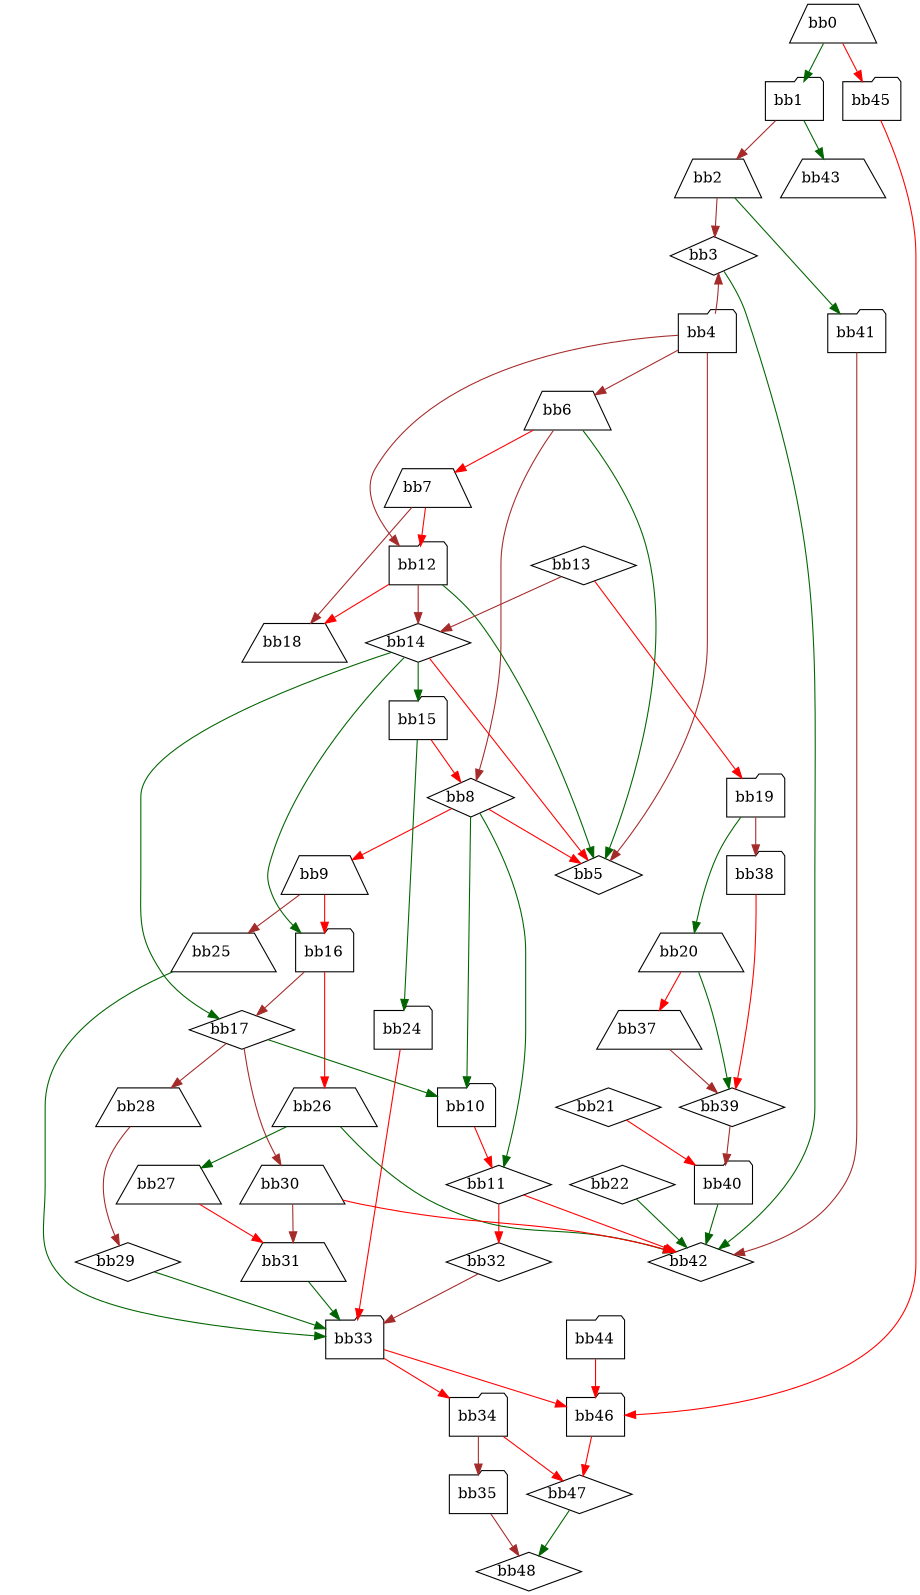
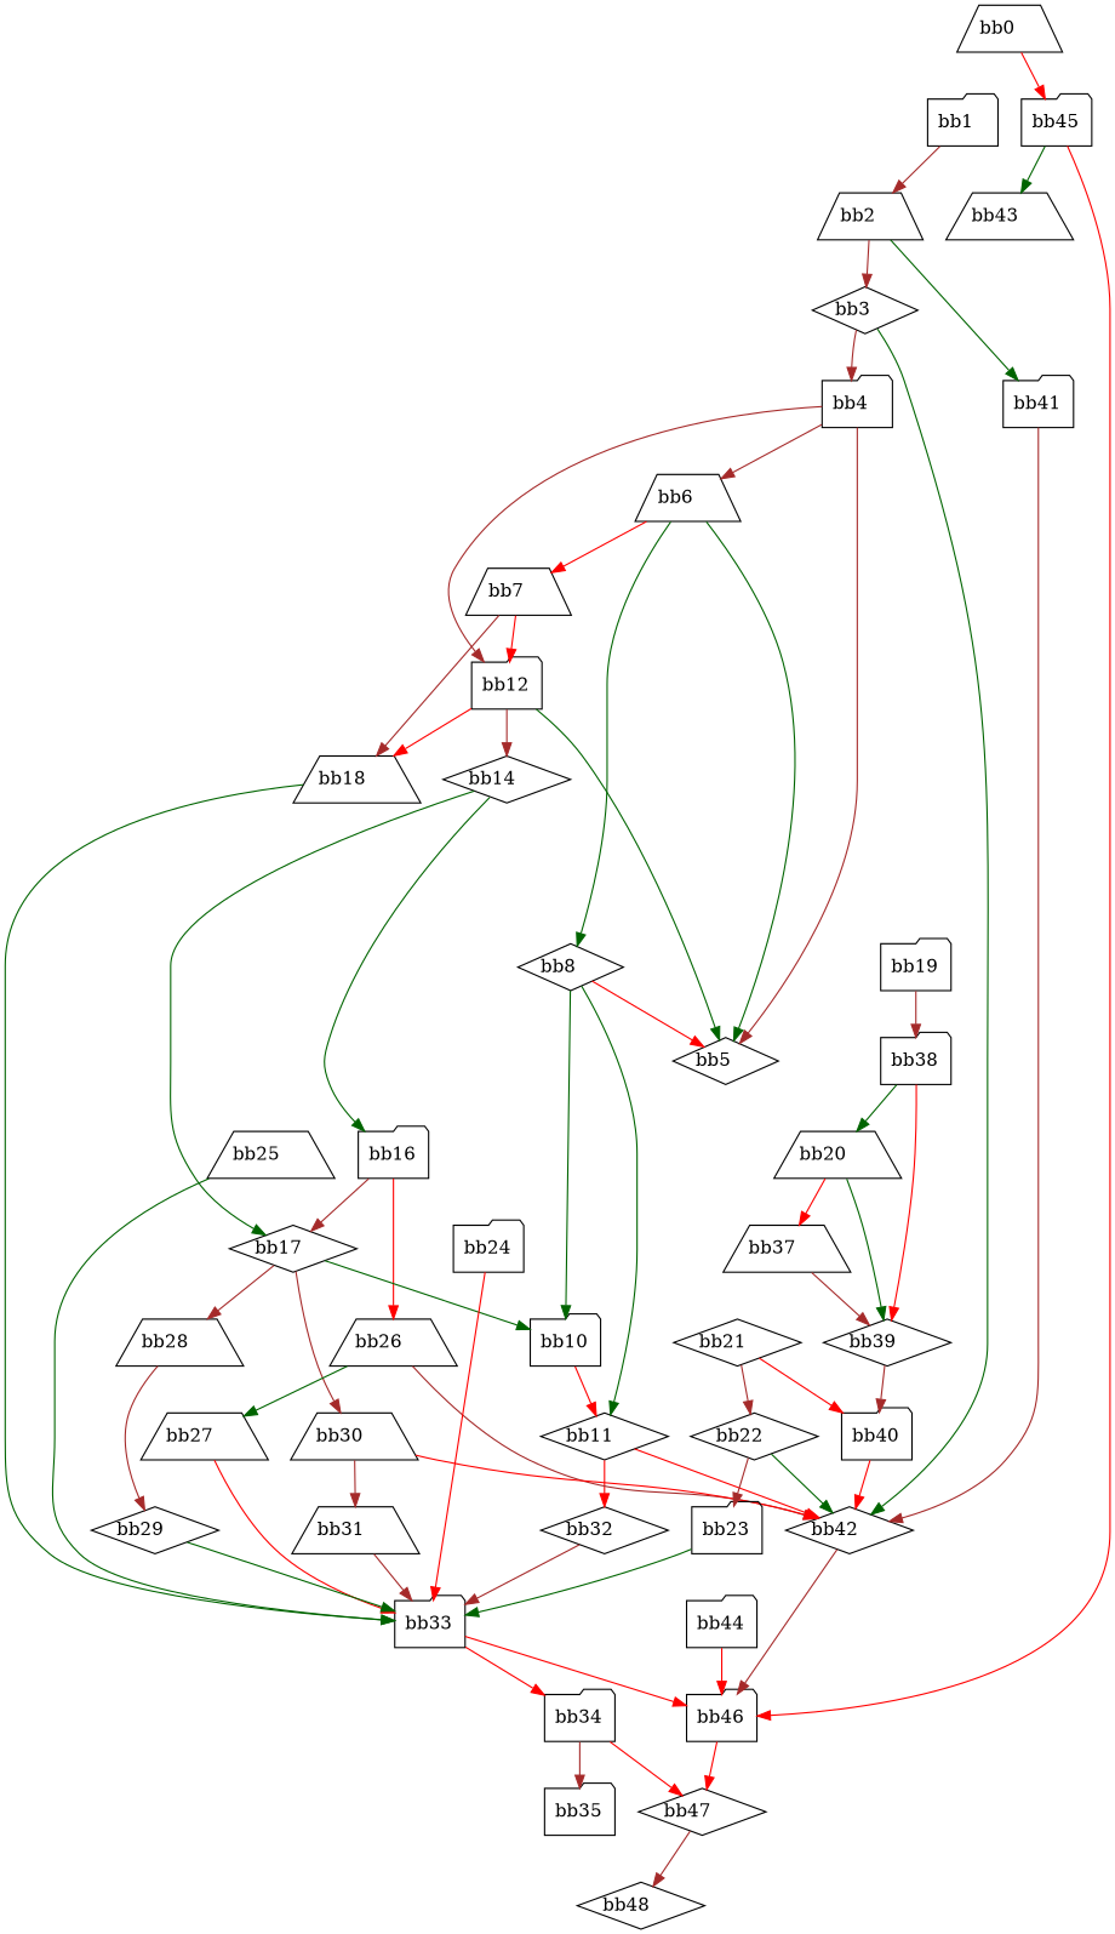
  digraph {
    node [shape=folder]
    edge [color=brown]
    n1 [label="bb0\l" shape=trapezium]
    n2 [label="bb1\l"]
    n3 [label="bb45\l"]
    n4 [label="bb2\l" shape=trapezium]
    n5 [label="bb43\l" shape=trapezium]
    n6 [label="bb46\l"]
    n7 [label="bb3\l" shape=diamond]
    n8 [label="bb41\l"]
    n9 [label="bb4\l"]
    n10 [label="bb42\l" shape=diamond]
    n11 [label="bb5\l" shape=diamond]
    n12 [label="bb6\l" shape=trapezium]
    n13 [label="bb12\l"]
    n14 [label="bb7\l" shape=trapezium]
    n15 [label="bb8\l" shape=diamond]
    n16 [label="bb18\l" shape=trapezium]
    n17 [label="bb14\l" shape=diamond]
-   n18 [label="bb9\l" shape=trapezium]
    n19 [label="bb10\l"]
    n20 [label="bb11\l" shape=diamond]
    n21 [label="bb33\l"]
    n22 [label="bb16\l"]
    n23 [label="bb25\l" shape=trapezium]
    n24 [label="bb32\l" shape=diamond]
    n25 [label="bb17\l" shape=diamond]
    n26 [label="bb26\l" shape=trapezium]
    n27 [label="bb30\l" shape=trapezium]
    n28 [label="bb31\l" shape=trapezium]
-   n29 [label="bb13\l" shape=diamond]
    n30 [label="bb19\l"]
-   n31 [label="bb15\l"]
    n32 [label="bb20\l" shape=trapezium]
    n33 [label="bb38\l"]
    n34 [label="bb24\l"]
    n35 [label="bb28\l" shape=trapezium]
    n36 [label="bb27\l" shape=trapezium]
    n37 [label="bb29\l" shape=diamond]
    n38 [label="bb34\l"]
    n39 [label="bb37\l" shape=trapezium]
    n40 [label="bb39\l" shape=diamond]
    n41 [label="bb21\l" shape=diamond]
    n42 [label="bb22\l" shape=diamond]
    n43 [label="bb40\l"]
+   n44 [label="bb23\l"]
    n45 [label="bb35\l"]
    n46 [label="bb47\l" shape=diamond]
    n47 [label="bb48\l" shape=diamond]
    n48 [label="bb44\l"]
-   n1 -> n2 [color=darkgreen]
    n1 -> n3 [color=red]
    n2 -> n4
-   n2 -> n5 [color=darkgreen]
+   n3 -> n5 [color=darkgreen]
    n3 -> n6 [color=red]
    n4 -> n7
    n4 -> n8 [color=darkgreen]
    n6 -> n46 [color=red]
-   n9 -> n7
+   n7 -> n9
    n7 -> n10 [color=darkgreen]
    n8 -> n10
    n9 -> n11
    n9 -> n12
    n9 -> n13
+   n10 -> n6
    n12 -> n11 [color=darkgreen]
    n12 -> n14 [color=red]
-   n12 -> n15
+   n12 -> n15 [color=darkgreen]
    n13 -> n11 [color=darkgreen]
    n13 -> n16 [color=red]
    n13 -> n17
    n14 -> n13 [color=red]
    n14 -> n16
    n15 -> n11 [color=red]
-   n15 -> n18 [color=red]
    n15 -> n19 [color=darkgreen]
    n15 -> n20 [color=darkgreen]
-   n17 -> n11 [color=red]
+   n16 -> n21 [color=darkgreen]
    n17 -> n22 [color=darkgreen]
    n17 -> n25 [color=darkgreen]
-   n17 -> n31 [color=darkgreen]
-   n18 -> n22 [color=red]
-   n18 -> n23
    n19 -> n20 [color=red]
    n20 -> n10 [color=red]
    n20 -> n24 [color=red]
    n21 -> n6 [color=red]
    n21 -> n38 [color=red]
    n22 -> n25
    n22 -> n26 [color=red]
    n23 -> n21 [color=darkgreen]
    n24 -> n21
    n25 -> n19 [color=darkgreen]
    n25 -> n27
    n25 -> n35
-   n26 -> n10 [color=darkgreen]
+   n26 -> n10
    n26 -> n36 [color=darkgreen]
    n27 -> n10 [color=red]
    n27 -> n28
-   n28 -> n21 [color=darkgreen]
-   n29 -> n17
-   n29 -> n30 [color=red]
-   n30 -> n32 [color=darkgreen]
+   n28 -> n21
+   n33 -> n32 [color=darkgreen]
    n30 -> n33
-   n31 -> n15 [color=red]
-   n31 -> n34 [color=darkgreen]
    n32 -> n39 [color=red]
    n32 -> n40 [color=darkgreen]
    n33 -> n40 [color=red]
    n34 -> n21 [color=red]
    n35 -> n37
-   n36 -> n28 [color=red]
+   n36 -> n21 [color=red]
    n37 -> n21 [color=darkgreen]
    n38 -> n45
    n38 -> n46 [color=red]
    n39 -> n40
    n40 -> n43
+   n41 -> n42
    n41 -> n43 [color=red]
    n42 -> n10 [color=darkgreen]
-   n43 -> n10 [color=darkgreen]
-   n45 -> n47
-   n46 -> n47 [color=darkgreen]
+   n42 -> n44
+   n43 -> n10 [color=red]
+   n44 -> n21 [color=darkgreen]
+   n46 -> n47
    n48 -> n6 [color=red]
  }
